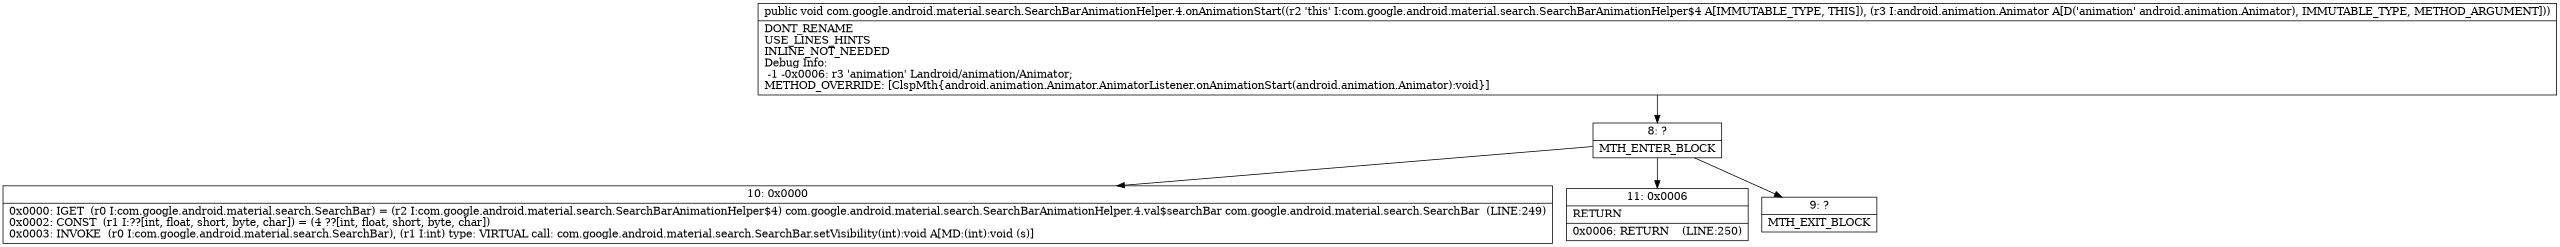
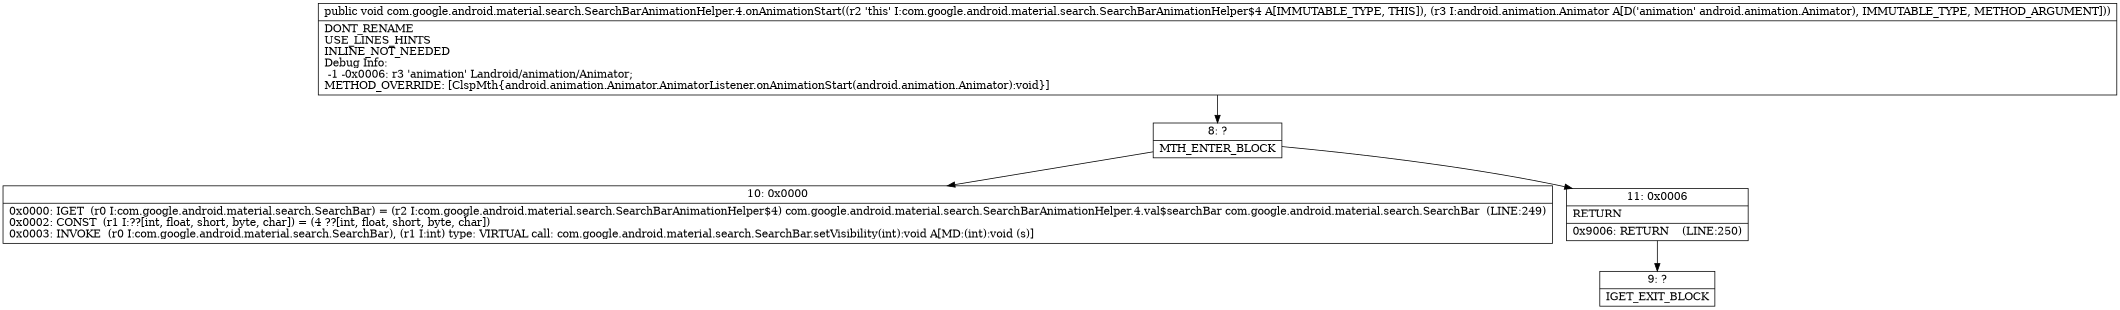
  digraph {
    node [shape=record]
    n1 [label="{8\:\ ?|MTH_ENTER_BLOCK\l}"]
    n2 [label="{10\:\ 0x0000|0x0000: IGET  (r0 I:com.google.android.material.search.SearchBar) = (r2 I:com.google.android.material.search.SearchBarAnimationHelper$4) com.google.android.material.search.SearchBarAnimationHelper.4.val$searchBar com.google.android.material.search.SearchBar  (LINE:249)\l0x0002: CONST  (r1 I:??[int, float, short, byte, char]) = (4 ??[int, float, short, byte, char]) \l0x0003: INVOKE  (r0 I:com.google.android.material.search.SearchBar), (r1 I:int) type: VIRTUAL call: com.google.android.material.search.SearchBar.setVisibility(int):void A[MD:(int):void (s)]\l}"]
-   n3 [label="{11\:\ 0x0006|RETURN\l|0x0006: RETURN    (LINE:250)\l}"]
-   n4 [label="{9\:\ ?|MTH_EXIT_BLOCK\l}"]
+   n3 [label="{11\:\ 0x0006|RETURN\l|0x9006: RETURN    (LINE:250)\l}"]
+   n4 [label="{9\:\ ?|IGET_EXIT_BLOCK\l}"]
    n5 [label="{public void com.google.android.material.search.SearchBarAnimationHelper.4.onAnimationStart((r2 'this' I:com.google.android.material.search.SearchBarAnimationHelper$4 A[IMMUTABLE_TYPE, THIS]), (r3 I:android.animation.Animator A[D('animation' android.animation.Animator), IMMUTABLE_TYPE, METHOD_ARGUMENT]))  | DONT_RENAME\lUSE_LINES_HINTS\lINLINE_NOT_NEEDED\lDebug Info:\l  \-1 \-0x0006: r3 'animation' Landroid\/animation\/Animator;\lMETHOD_OVERRIDE: [ClspMth\{android.animation.Animator.AnimatorListener.onAnimationStart(android.animation.Animator):void\}]\l}"]
    n1 -> n2
    n1 -> n3
-   n1 -> n4
+   n3 -> n4
    n5 -> n1
  }
